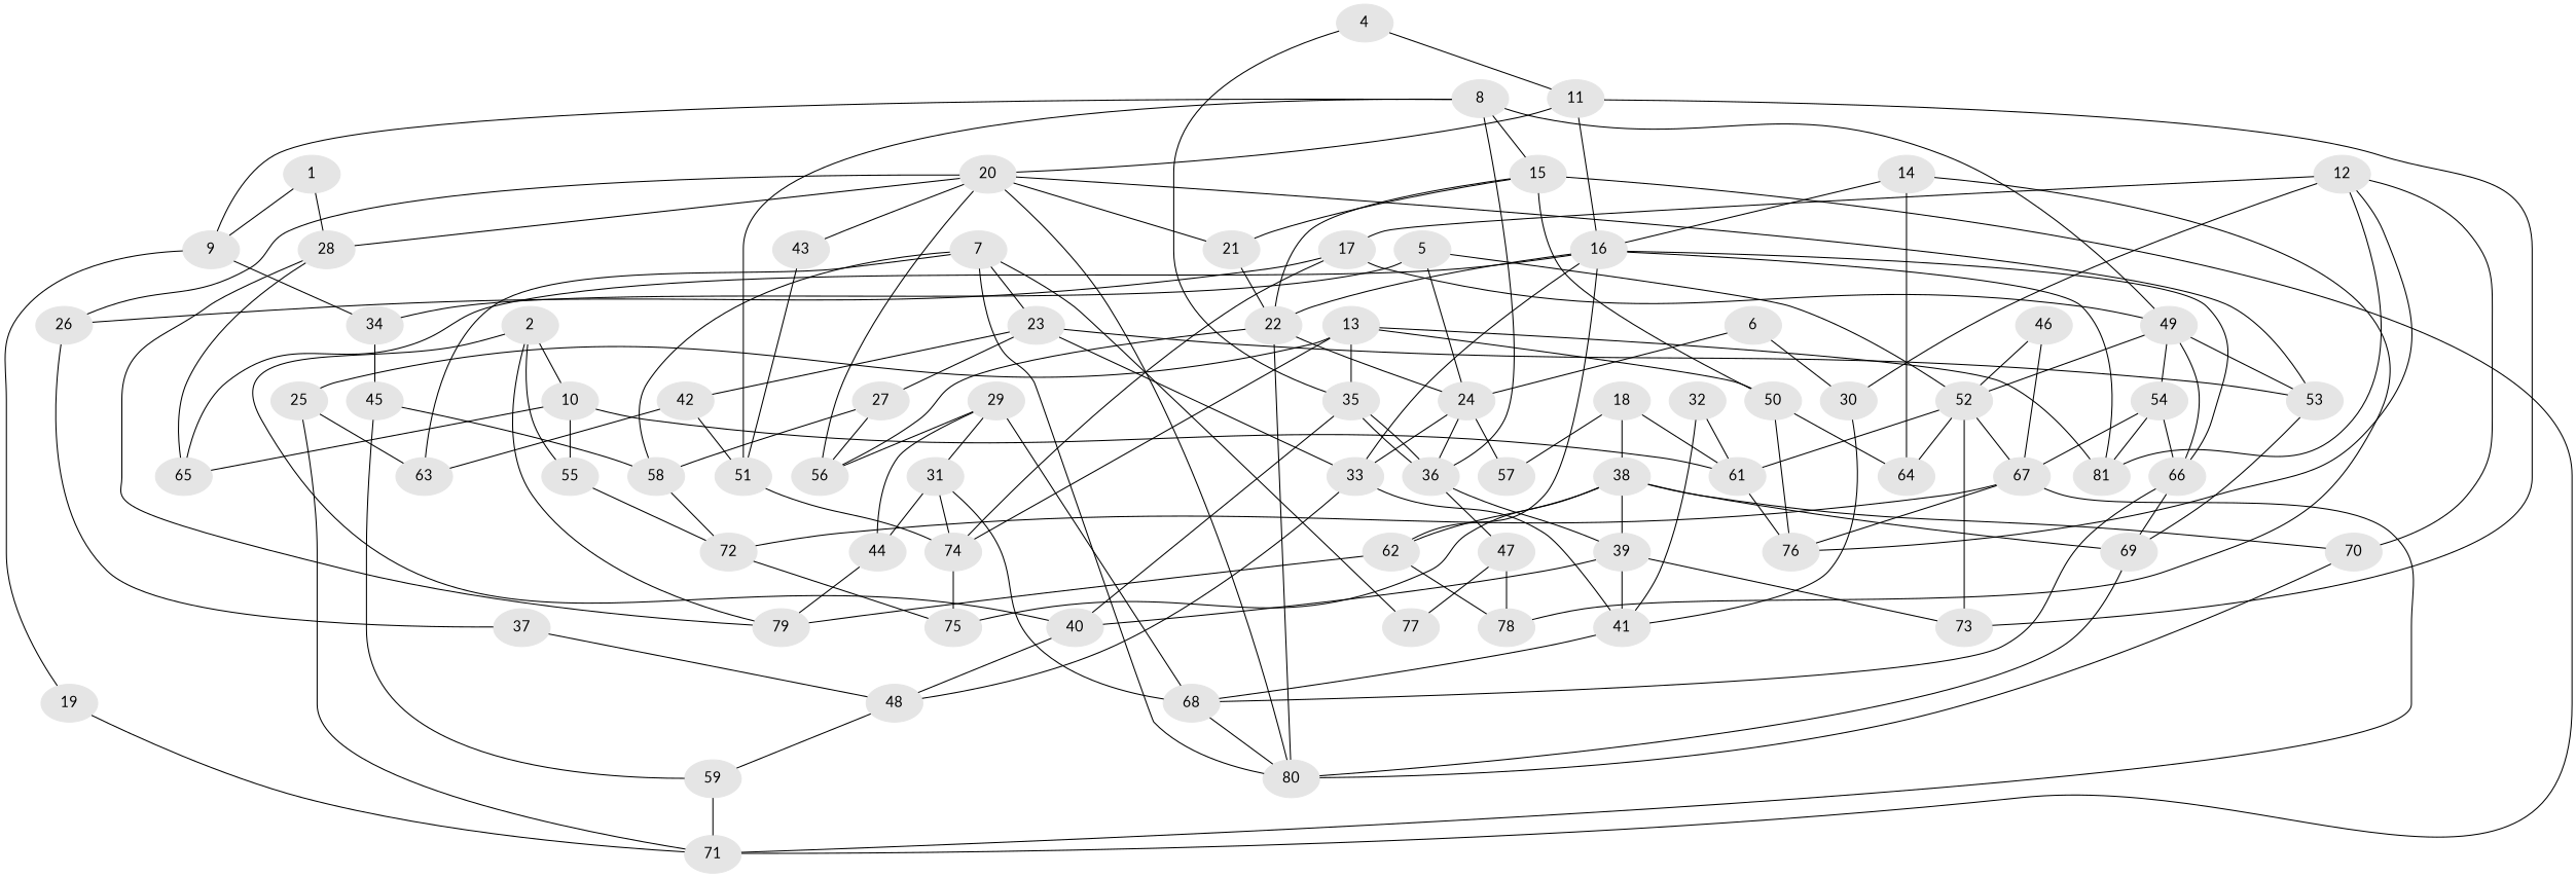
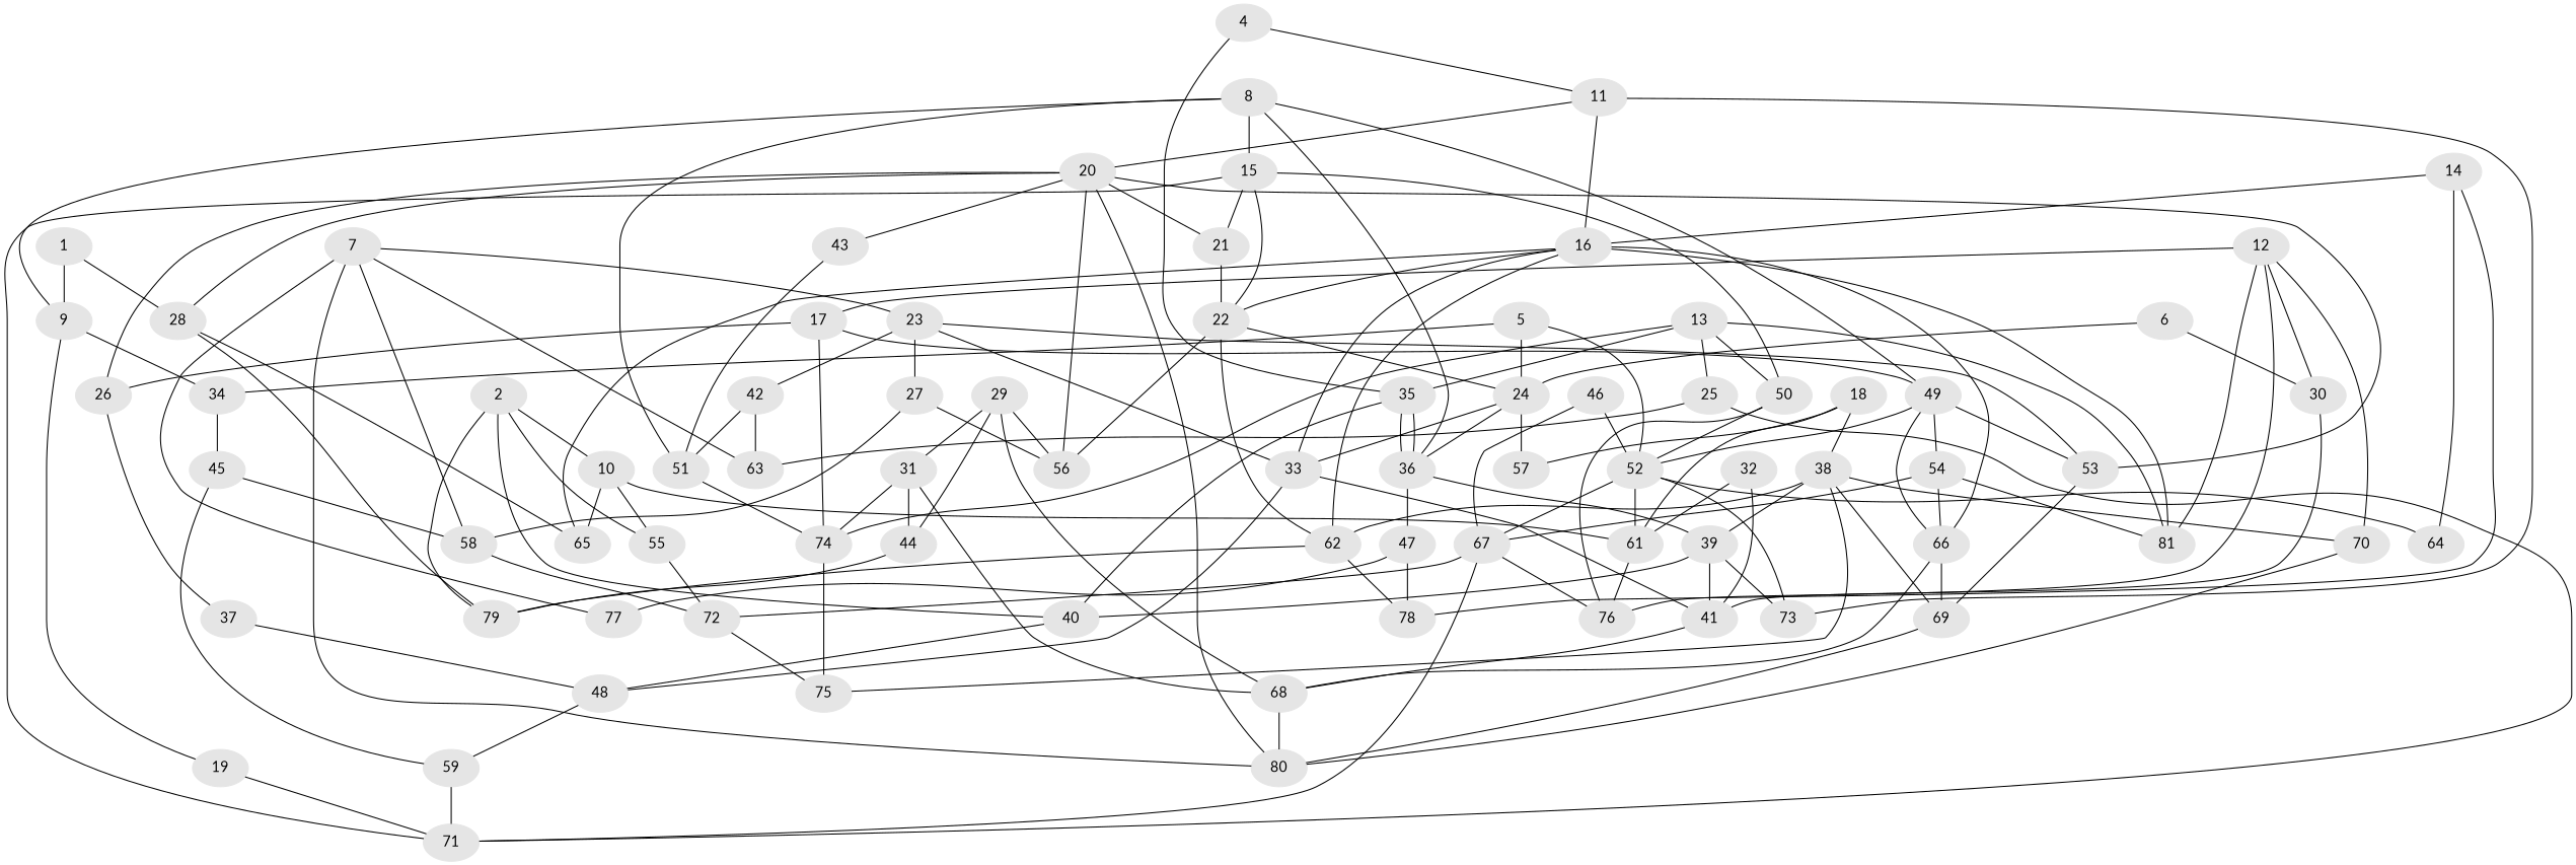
  graph {
    fontname=Lato
    node [color=gray90 fontname=Lato style=filled]
    edge [fontname=Lato]
    1
    9
    28
    34
    19
    79
    65
    2
    10
    40
    55
    61
    48
    72
    5
    24
    52
    13
    35
    81
    25
    50
    74
    4
    11
    16
    20
    73
    36
    33
    57
    45
    64
    67
    6
    30
    41
    7
    23
    58
    63
    77
    80
    53
    27
    42
    8
    15
    49
    51
    21
    22
    71
    39
    47
    66
    54
    76
    62
    26
    43
    56
    12
    17
    70
    75
    14
    78
    68
    69
    37
    18
    38
    29
    31
    44
    32
    59
    46
    1 -- 9
    1 -- 28
    9 -- 34
    9 -- 19
    28 -- 79
    28 -- 65
    34 -- 45
    19 -- 71
    2 -- 79
    2 -- 10
    2 -- 40
    2 -- 55
    10 -- 65
    10 -- 55
    10 -- 61
    40 -- 48
    55 -- 72
    61 -- 76
    48 -- 59
    72 -- 75
    5 -- 34
    5 -- 24
    5 -- 52
    24 -- 36
    24 -- 33
    24 -- 57
    52 -- 61
    52 -- 73
    52 -- 64
    52 -- 67
    13 -- 35
    13 -- 81
    13 -- 25
    13 -- 50
    13 -- 74
    35 -- 40
    35 -- 36
    35 -- 36
    25 -- 63
    25 -- 71
-   50 -- 64
+   50 -- 52
    50 -- 76
    74 -- 75
    4 -- 35
    4 -- 11
    11 -- 16
    11 -- 20
    11 -- 73
    16 -- 65
    16 -- 81
    16 -- 33
    16 -- 22
    16 -- 66
    16 -- 62
    20 -- 28
    20 -- 80
    20 -- 53
    20 -- 21
    20 -- 26
    20 -- 43
    20 -- 56
    36 -- 39
    36 -- 47
    33 -- 48
    33 -- 41
    45 -- 58
    45 -- 59
    67 -- 72
    67 -- 71
    67 -- 76
    6 -- 24
    6 -- 30
    30 -- 41
    41 -- 68
    7 -- 23
    7 -- 58
    7 -- 63
    7 -- 77
    7 -- 80
    23 -- 33
    23 -- 53
    23 -- 27
    23 -- 42
    58 -- 72
    53 -- 69
    27 -- 58
    27 -- 56
    42 -- 63
    42 -- 51
    8 -- 9
    8 -- 36
    8 -- 15
    8 -- 49
    8 -- 51
    15 -- 50
    15 -- 21
    15 -- 22
    15 -- 71
    49 -- 52
    49 -- 53
    49 -- 66
    49 -- 54
    51 -- 74
    21 -- 22
    22 -- 24
-   22 -- 80
+   22 -- 62
    22 -- 56
    39 -- 40
    39 -- 73
    39 -- 41
    47 -- 77
    47 -- 78
    66 -- 68
    66 -- 69
    54 -- 81
    54 -- 67
    54 -- 66
    62 -- 79
    62 -- 78
    26 -- 37
    43 -- 51
    12 -- 81
    12 -- 30
    12 -- 76
    12 -- 17
    12 -- 70
    17 -- 74
    17 -- 49
    17 -- 26
    70 -- 80
    14 -- 16
    14 -- 64
    14 -- 78
    68 -- 80
    69 -- 80
    37 -- 48
    18 -- 61
    18 -- 57
    18 -- 38
    38 -- 39
    38 -- 62
    38 -- 70
    38 -- 75
    38 -- 69
    29 -- 56
    29 -- 68
    29 -- 31
    29 -- 44
    31 -- 74
    31 -- 68
    31 -- 44
    44 -- 79
    32 -- 61
    32 -- 41
    59 -- 71
    46 -- 52
    46 -- 67
  }
